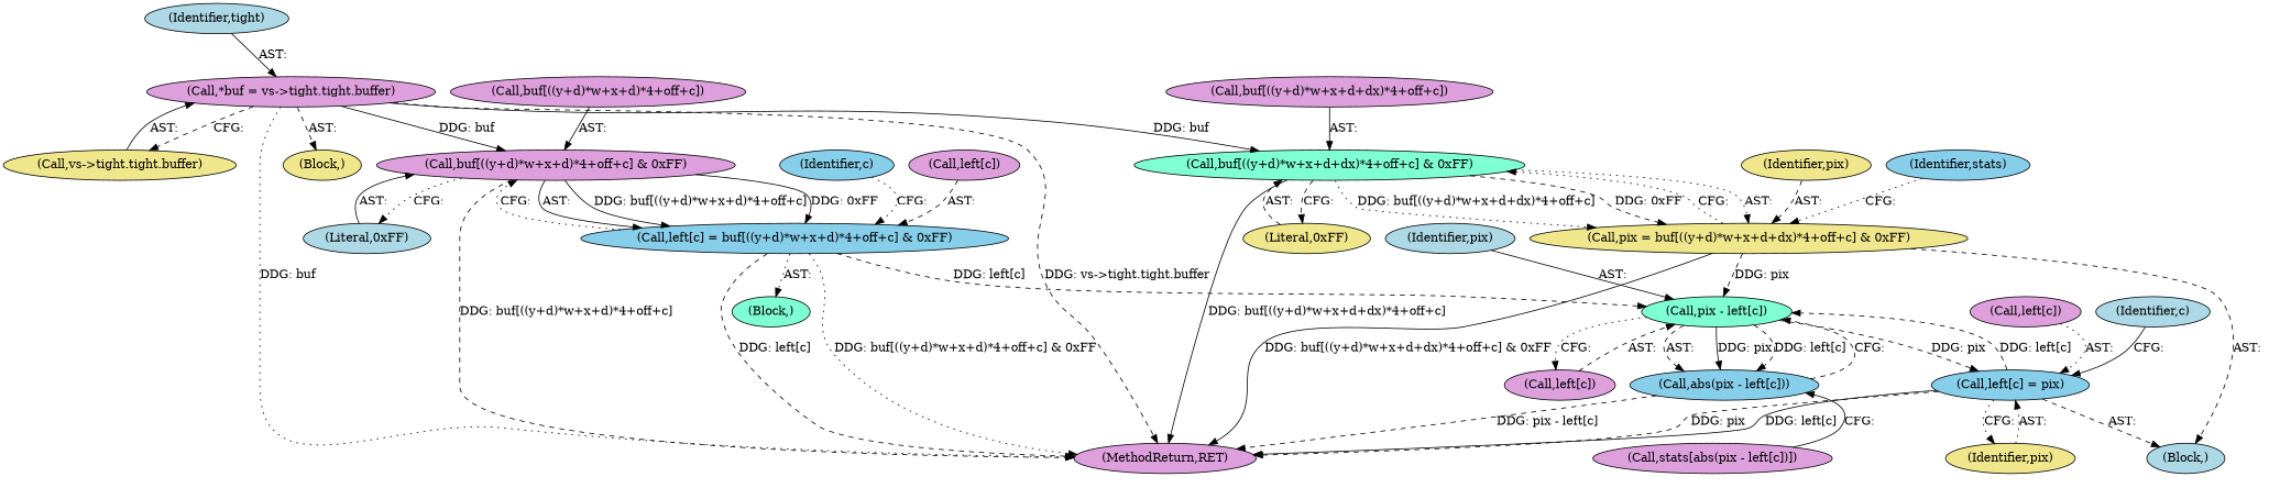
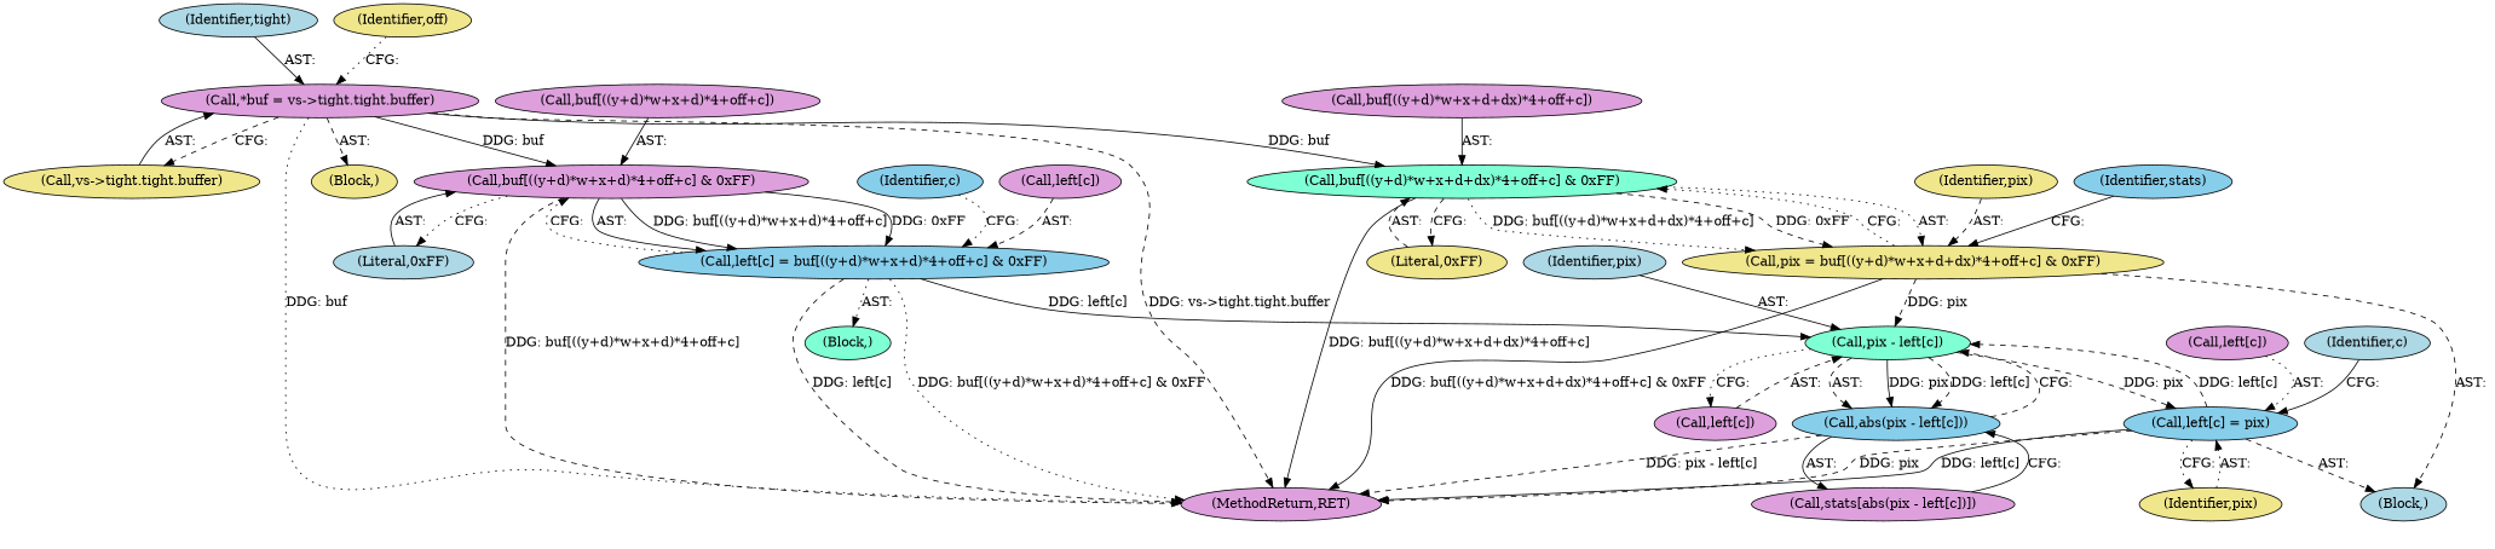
  digraph {
    node [fillcolor=plum style=filled]
    edge [style=dashed]
    n1 [label="(Call,*buf = vs->tight.tight.buffer)"]
    n2 [label="(Call,buf[((y+d)*w+x+d)*4+off+c] & 0xFF)"]
    n3 [fillcolor=aquamarine label="(Call,buf[((y+d)*w+x+d+dx)*4+off+c] & 0xFF)"]
    n4 [fillcolor=khaki label="(Block,)"]
    n5 [fillcolor=khaki label="(Call,vs->tight.tight.buffer)"]
    n6 [label="(MethodReturn,RET)"]
    n7 [fillcolor=skyblue label="(Call,left[c] = buf[((y+d)*w+x+d)*4+off+c] & 0xFF)"]
    n8 [fillcolor=lightblue label="(Literal,0xFF)"]
    n9 [fillcolor=khaki label="(Call,pix = buf[((y+d)*w+x+d+dx)*4+off+c] & 0xFF)"]
    n10 [fillcolor=khaki label="(Literal,0xFF)"]
    n11 [fillcolor=aquamarine label="(Call,pix - left[c])"]
    n12 [fillcolor=aquamarine label="(Block,)"]
    n13 [fillcolor=skyblue label="(Call,abs(pix - left[c]))"]
    n14 [fillcolor=skyblue label="(Call,left[c] = pix)"]
    n15 [label="(Call,left[c])"]
    n16 [label="(Call,stats[abs(pix - left[c])])"]
    n17 [fillcolor=lightblue label="(Block,)"]
    n18 [fillcolor=khaki label="(Identifier,pix)"]
    n19 [label="(Call,left[c])"]
    n20 [label="(Call,left[c])"]
    n21 [fillcolor=skyblue label="(Identifier,stats)"]
    n22 [label="(Call,buf[((y+d)*w+x+d+dx)*4+off+c])"]
    n23 [fillcolor=lightblue label="(Identifier,tight)"]
    n24 [fillcolor=skyblue label="(Identifier,c)"]
+   n25 [fillcolor=khaki label="(Identifier,off)"]
    n26 [fillcolor=khaki label="(Identifier,pix)"]
    n27 [fillcolor=lightblue label="(Identifier,c)"]
    n28 [fillcolor=lightblue label="(Identifier,pix)"]
    n29 [label="(Call,buf[((y+d)*w+x+d)*4+off+c])"]
    n1 -> n2 [label="DDG: buf" style=solid]
    n1 -> n3 [label="DDG: buf" style=solid]
    n1 -> n4 [label="AST: "]
    n1 -> n5 [label="CFG: "]
    n1 -> n6 [label="DDG: buf" style=dotted]
    n1 -> n6 [label="DDG: vs->tight.tight.buffer"]
    n2 -> n6 [label="DDG: buf[((y+d)*w+x+d)*4+off+c]"]
    n2 -> n7 [label="AST: " style=solid]
    n2 -> n7 [label="DDG: buf[((y+d)*w+x+d)*4+off+c]" style=solid]
    n2 -> n7 [label="DDG: 0xFF" style=solid]
    n2 -> n8 [label="CFG: " style=dotted]
    n3 -> n6 [label="DDG: buf[((y+d)*w+x+d+dx)*4+off+c]" style=solid]
    n3 -> n9 [label="AST: " style=dotted]
    n3 -> n9 [label="DDG: buf[((y+d)*w+x+d+dx)*4+off+c]" style=dotted]
    n3 -> n9 [label="DDG: 0xFF"]
    n3 -> n10 [label="CFG: "]
    n5 -> n1 [label="AST: " style=solid]
    n7 -> n2 [label="CFG: " style=dotted]
    n7 -> n6 [label="DDG: left[c]"]
    n7 -> n6 [label="DDG: buf[((y+d)*w+x+d)*4+off+c] & 0xFF" style=dotted]
-   n7 -> n11 [label="DDG: left[c]"]
+   n7 -> n11 [label="DDG: left[c]" style=solid]
    n7 -> n12 [label="AST: " style=dotted]
    n8 -> n2 [label="AST: " style=solid]
    n9 -> n3 [label="CFG: " style=dotted]
    n9 -> n6 [label="DDG: buf[((y+d)*w+x+d+dx)*4+off+c] & 0xFF" style=solid]
    n9 -> n11 [label="DDG: pix"]
    n9 -> n17 [label="AST: "]
    n10 -> n3 [label="AST: "]
    n11 -> n13 [label="AST: "]
    n11 -> n13 [label="DDG: pix" style=solid]
    n11 -> n13 [label="DDG: left[c]"]
    n11 -> n14 [label="DDG: pix"]
    n11 -> n15 [label="CFG: " style=dotted]
    n13 -> n6 [label="DDG: pix - left[c]"]
    n13 -> n11 [label="CFG: "]
+   n13 -> n16 [label="AST: " style=solid]
    n14 -> n6 [label="DDG: left[c]" style=solid]
    n14 -> n6 [label="DDG: pix"]
    n14 -> n11 [label="DDG: left[c]"]
    n14 -> n17 [label="AST: "]
    n14 -> n18 [label="CFG: " style=dotted]
    n15 -> n11 [label="AST: "]
    n16 -> n13 [label="CFG: " style=solid]
    n18 -> n14 [label="AST: " style=dotted]
    n19 -> n14 [label="AST: " style=dotted]
    n20 -> n7 [label="AST: "]
-   n21 -> n9 [label="CFG: " style=dotted]
+   n21 -> n9 [label="CFG: " style=solid]
    n22 -> n3 [label="AST: " style=solid]
    n23 -> n1 [label="AST: " style=solid]
    n24 -> n7 [label="CFG: " style=dotted]
+   n25 -> n1 [label="CFG: " style=dotted]
    n26 -> n9 [label="AST: "]
    n27 -> n14 [label="CFG: " style=solid]
    n28 -> n11 [label="AST: " style=solid]
    n29 -> n2 [label="AST: " style=solid]
  }
